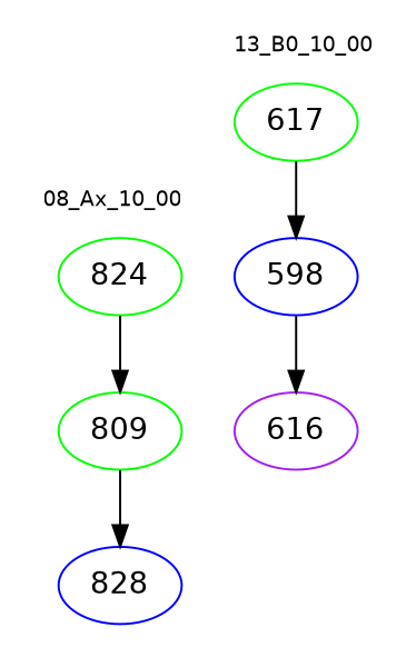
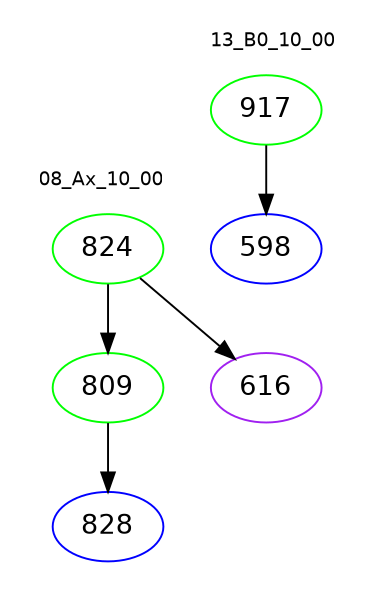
  digraph {
    fontname="DejaVu Sans"
    node [color=green fontname="DejaVu Sans"]
    edge [color=black fontname="DejaVu Sans"]
    n1 [label=824]
    n2 [label=809]
    n3 [color=blue label=828]
-   n4 [label=617]
+   n4 [label=917]
    n5 [color=blue label=598]
    n6 [color=purple label=616]
    subgraph cluster_1 {
      color=white
      fontsize=10
      label="08_Ax_10_00"
      n1
      n2
      n3
    }
    subgraph cluster_2 {
      color=white
      fontsize=10
      label="13_B0_10_00"
      n4
      n5
      n6
    }
    n1 -> n2
    n2 -> n3
    n4 -> n5
-   n5 -> n6
+   n1 -> n6
  }
